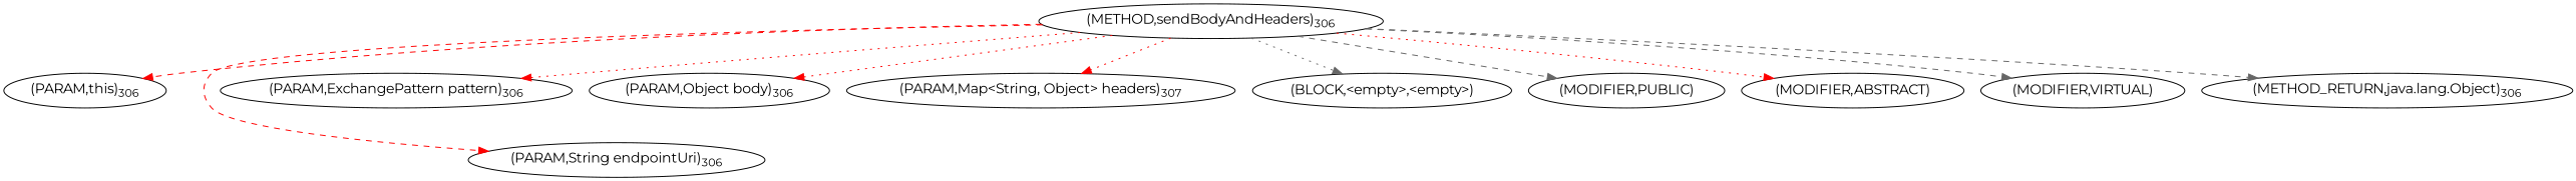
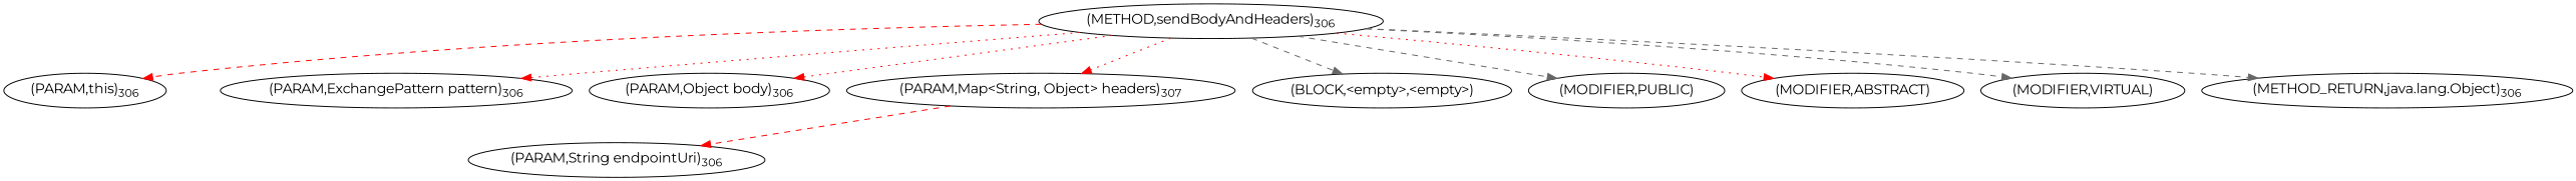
  digraph {
    fontname=Montserrat
    node [fontname=Montserrat]
    edge [color=red fontname=Montserrat style=dashed]
    n1 [label=<(METHOD,sendBodyAndHeaders)<SUB>306</SUB>>]
    n2 [label=<(PARAM,this)<SUB>306</SUB>>]
    n3 [label=<(PARAM,String endpointUri)<SUB>306</SUB>>]
    n4 [label=<(PARAM,ExchangePattern pattern)<SUB>306</SUB>>]
    n5 [label=<(PARAM,Object body)<SUB>306</SUB>>]
    n6 [label=<(PARAM,Map&lt;String, Object&gt; headers)<SUB>307</SUB>>]
    n7 [label=<(BLOCK,&lt;empty&gt;,&lt;empty&gt;)>]
    n8 [label=<(MODIFIER,PUBLIC)>]
    n9 [label=<(MODIFIER,ABSTRACT)>]
    n10 [label=<(MODIFIER,VIRTUAL)>]
    n11 [label=<(METHOD_RETURN,java.lang.Object)<SUB>306</SUB>>]
    n1 -> n2
-   n1 -> n3
+   n6 -> n3
    n1 -> n4 [style=dotted]
    n1 -> n5 [style=dotted]
    n1 -> n6 [style=dotted]
-   n1 -> n7 [color=gray40 style=dotted]
+   n1 -> n7 [color=gray40]
    n1 -> n8 [color=gray40]
    n1 -> n9 [style=dotted]
    n1 -> n10 [color=gray40]
    n1 -> n11 [color=gray40]
  }
